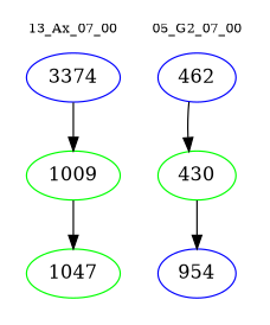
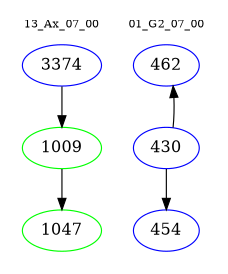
  digraph {
    node [color=blue]
    edge [color=black]
    n1 [label=3374]
    n2 [color=green label=1009]
    n3 [color=green label=1047]
    n4 [label=462]
-   n5 [color=green label=430]
-   n6 [label=954]
+   n5 [label=430]
+   n6 [label=454]
    subgraph cluster_1 {
      color=white
      fontsize=10
      label="13_Ax_07_00"
      n1
      n2
      n3
    }
    subgraph cluster_2 {
      color=white
      fontsize=10
-     label="05_G2_07_00"
+     label="01_G2_07_00"
      n4
      n5
      n6
    }
    n1 -> n2
    n2 -> n3
-   n4 -> n5
+   n5 -> n4
    n5 -> n6
  }
